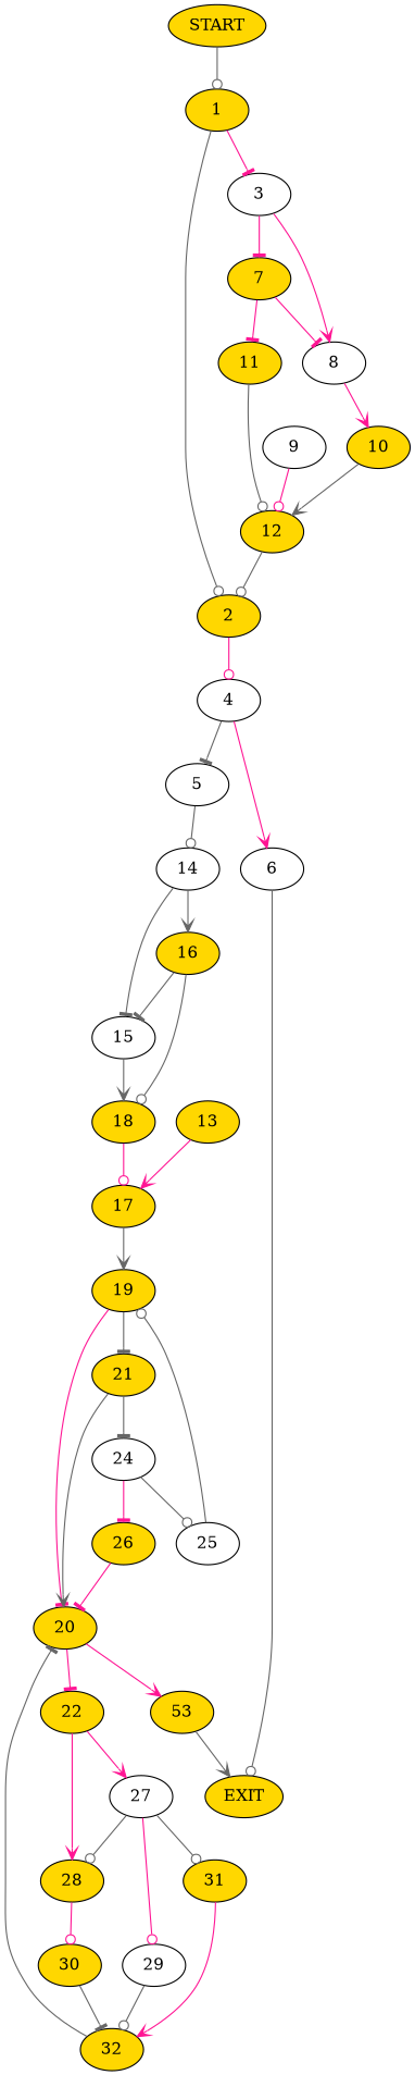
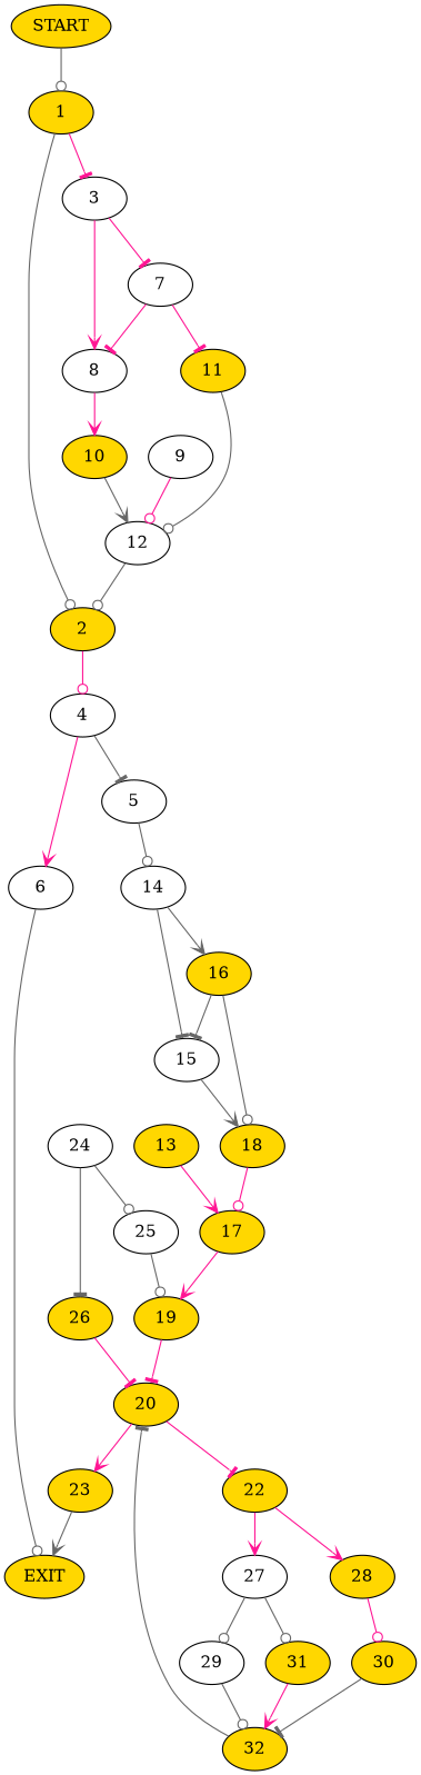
  digraph {
    node [fillcolor=gold style=filled]
    edge [arrowhead=odot color=gray40]
    n1 [label=START]
    1
    2
    3 [fillcolor=white]
    n5 [label=EXIT]
    4 [fillcolor=white]
-   7
+   7 [fillcolor=white]
    8 [fillcolor=white]
    5 [fillcolor=white]
    6 [fillcolor=white]
    11
    10
    14 [fillcolor=white]
    13
    17
    15 [fillcolor=white]
    16
-   12
+   12 [fillcolor=white]
    9 [fillcolor=white]
    19
    18
    20
-   21
    22
-   23 [label=53]
+   23
    24 [fillcolor=white]
    27 [fillcolor=white]
    28
    25 [fillcolor=white]
    26
    29 [fillcolor=white]
    31
    30
    32
    n1 -> 1
    1 -> 2
    1 -> 3 [arrowhead=tee color=deeppink]
    2 -> 4 [color=deeppink]
    3 -> 7 [arrowhead=tee color=deeppink]
    3 -> 8 [arrowhead=vee color=deeppink]
    4 -> 5 [arrowhead=tee]
    4 -> 6 [arrowhead=vee color=deeppink]
    7 -> 8 [arrowhead=tee color=deeppink]
    7 -> 11 [arrowhead=tee color=deeppink]
    8 -> 10 [arrowhead=vee color=deeppink]
    5 -> 14
    6 -> n5
    11 -> 12
    10 -> 12 [arrowhead=vee]
    14 -> 15 [arrowhead=tee]
    14 -> 16 [arrowhead=vee]
    13 -> 17 [arrowhead=vee color=deeppink]
-   17 -> 19 [arrowhead=vee]
+   17 -> 19 [arrowhead=vee color=deeppink]
    15 -> 18 [arrowhead=vee]
    16 -> 15 [arrowhead=tee]
    16 -> 18
    12 -> 2
    9 -> 12 [color=deeppink]
    19 -> 20 [arrowhead=tee color=deeppink]
-   19 -> 21 [arrowhead=tee]
    18 -> 17 [color=deeppink]
    20 -> 22 [arrowhead=tee color=deeppink]
    20 -> 23 [arrowhead=vee color=deeppink]
-   21 -> 20 [arrowhead=vee]
-   21 -> 24 [arrowhead=tee]
    22 -> 27 [arrowhead=vee color=deeppink]
    22 -> 28 [arrowhead=vee color=deeppink]
    23 -> n5 [arrowhead=vee]
    24 -> 25
-   24 -> 26 [arrowhead=tee color=deeppink]
-   27 -> 28
-   27 -> 29 [color=deeppink]
+   24 -> 26 [arrowhead=tee]
+   27 -> 29
    27 -> 31
    28 -> 30 [color=deeppink]
    25 -> 19
    26 -> 20 [arrowhead=tee color=deeppink]
    29 -> 32
    31 -> 32 [arrowhead=vee color=deeppink]
    30 -> 32 [arrowhead=tee]
    32 -> 20 [arrowhead=tee]
  }
